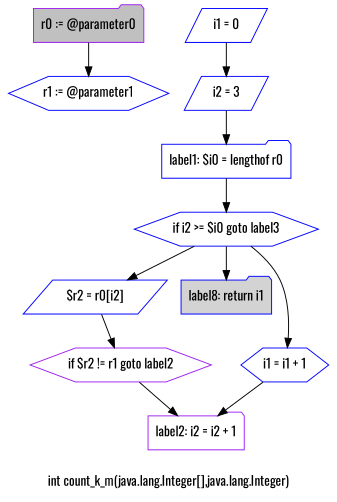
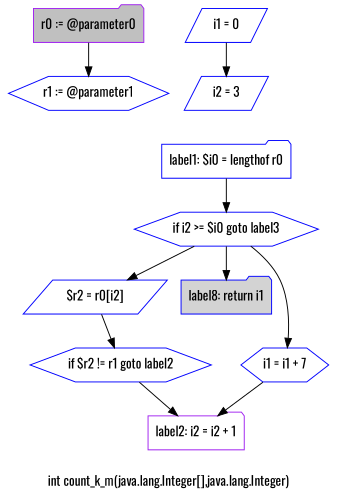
  digraph {
    fontname=Oswald
    label="int count_k_m(java.lang.Integer[],java.lang.Integer)"
    node [color=blue fontname=Oswald shape=folder]
    edge [fontname=Oswald]
    n1 [color=purple fillcolor=gray label="r0 := @parameter0" style=filled]
    n2 [label="r1 := @parameter1" shape=hexagon]
    n3 [label="i1 = 0" shape=parallelogram]
    n4 [label="i2 = 3" shape=parallelogram]
    n5 [label="label1: $i0 = lengthof r0"]
    n6 [label="if i2 >= $i0 goto label3" shape=hexagon]
    n7 [label="$r2 = r0[i2]" shape=parallelogram]
    n8 [fillcolor=lightgray label="label8: return i1" style=filled]
-   n9 [label="i1 = i1 + 1" shape=hexagon]
-   n10 [color=purple label="if $r2 != r1 goto label2" shape=hexagon]
+   n9 [label="i1 = i1 + 7" shape=hexagon]
+   n10 [label="if $r2 != r1 goto label2" shape=hexagon]
    n11 [color=purple label="label2: i2 = i2 + 1"]
    n1 -> n2
    n3 -> n4
-   n4 -> n5
    n5 -> n6
    n6 -> n7
    n6 -> n8
    n6 -> n9
    n7 -> n10
    n9 -> n11
    n10 -> n11
  }
